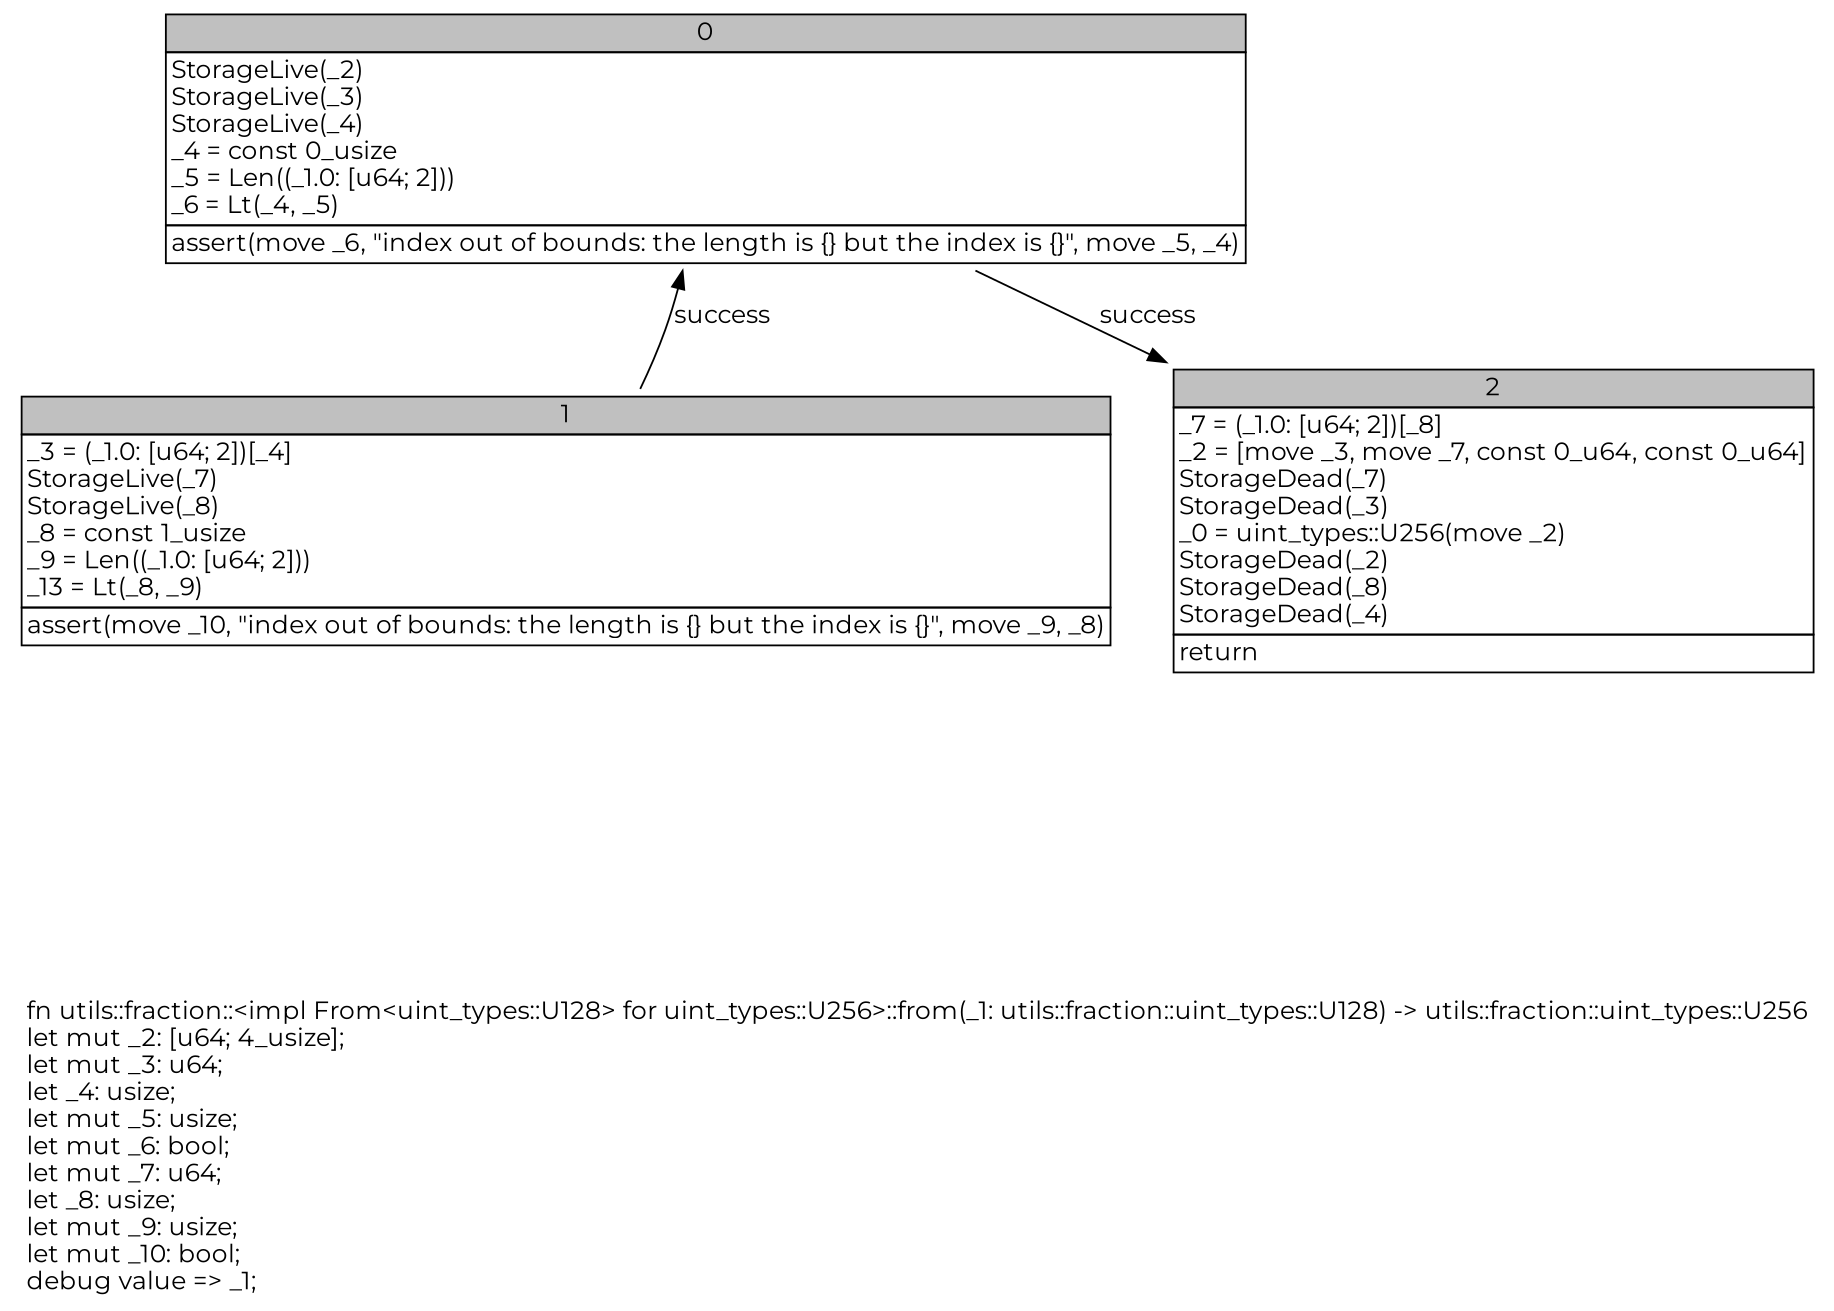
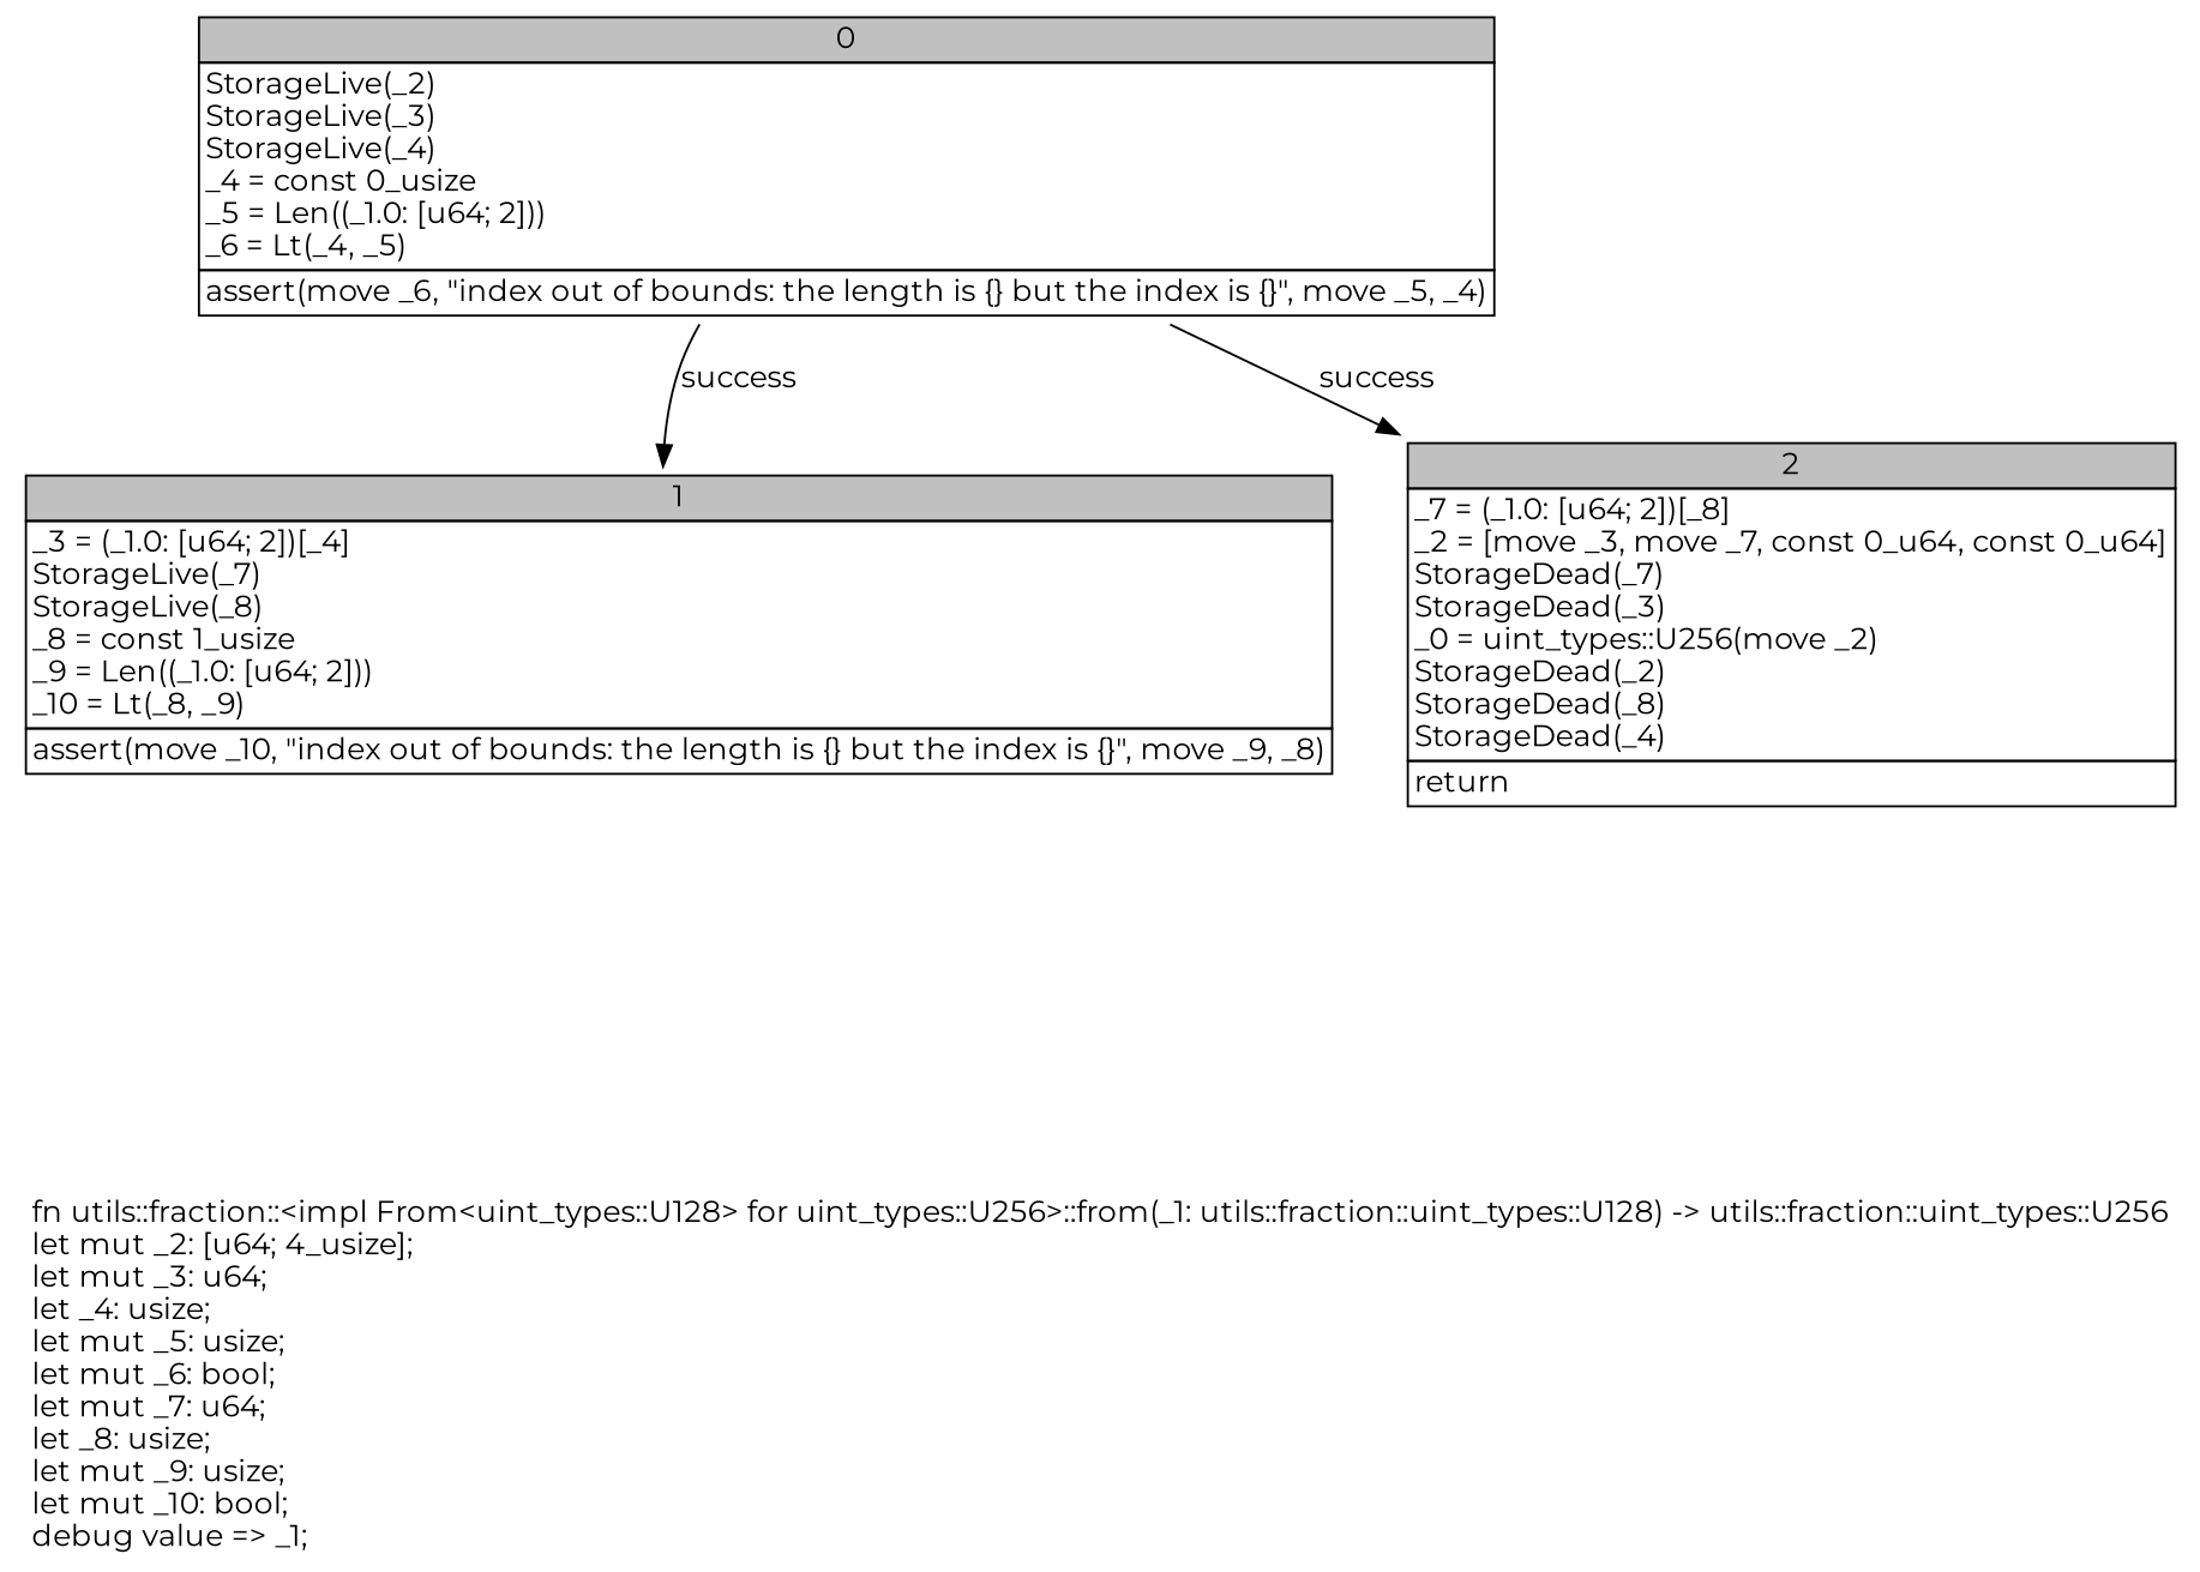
  digraph {
    fontname=Montserrat
    label=<fn utils::fraction::&lt;impl From&lt;uint_types::U128&gt; for uint_types::U256&gt;::from(_1: utils::fraction::uint_types::U128) -&gt; utils::fraction::uint_types::U256<br align="left"/>let mut _2: [u64; 4_usize];<br align="left"/>let mut _3: u64;<br align="left"/>let _4: usize;<br align="left"/>let mut _5: usize;<br align="left"/>let mut _6: bool;<br align="left"/>let mut _7: u64;<br align="left"/>let _8: usize;<br align="left"/>let mut _9: usize;<br align="left"/>let mut _10: bool;<br align="left"/>debug value =&gt; _1;<br align="left"/>>
    node [fontname=Montserrat shape=none]
    edge [fontname=Montserrat]
    n1 [label=<<table border="0" cellborder="1" cellspacing="0"><tr><td bgcolor="gray" align="center" colspan="1">0</td></tr><tr><td align="left" balign="left">StorageLive(_2)<br/>StorageLive(_3)<br/>StorageLive(_4)<br/>_4 = const 0_usize<br/>_5 = Len((_1.0: [u64; 2]))<br/>_6 = Lt(_4, _5)<br/></td></tr><tr><td align="left">assert(move _6, &quot;index out of bounds: the length is {} but the index is {}&quot;, move _5, _4)</td></tr></table>>]
-   n2 [label=<<table border="0" cellborder="1" cellspacing="0"><tr><td bgcolor="gray" align="center" colspan="1">1</td></tr><tr><td align="left" balign="left">_3 = (_1.0: [u64; 2])[_4]<br/>StorageLive(_7)<br/>StorageLive(_8)<br/>_8 = const 1_usize<br/>_9 = Len((_1.0: [u64; 2]))<br/>_13 = Lt(_8, _9)<br/></td></tr><tr><td align="left">assert(move _10, &quot;index out of bounds: the length is {} but the index is {}&quot;, move _9, _8)</td></tr></table>>]
+   n2 [label=<<table border="0" cellborder="1" cellspacing="0"><tr><td bgcolor="gray" align="center" colspan="1">1</td></tr><tr><td align="left" balign="left">_3 = (_1.0: [u64; 2])[_4]<br/>StorageLive(_7)<br/>StorageLive(_8)<br/>_8 = const 1_usize<br/>_9 = Len((_1.0: [u64; 2]))<br/>_10 = Lt(_8, _9)<br/></td></tr><tr><td align="left">assert(move _10, &quot;index out of bounds: the length is {} but the index is {}&quot;, move _9, _8)</td></tr></table>>]
    n3 [label=<<table border="0" cellborder="1" cellspacing="0"><tr><td bgcolor="gray" align="center" colspan="1">2</td></tr><tr><td align="left" balign="left">_7 = (_1.0: [u64; 2])[_8]<br/>_2 = [move _3, move _7, const 0_u64, const 0_u64]<br/>StorageDead(_7)<br/>StorageDead(_3)<br/>_0 = uint_types::U256(move _2)<br/>StorageDead(_2)<br/>StorageDead(_8)<br/>StorageDead(_4)<br/></td></tr><tr><td align="left">return</td></tr></table>>]
-   n2 -> n1 [label=success]
+   n1 -> n2 [label=success]
    n1 -> n3 [label=success]
  }
